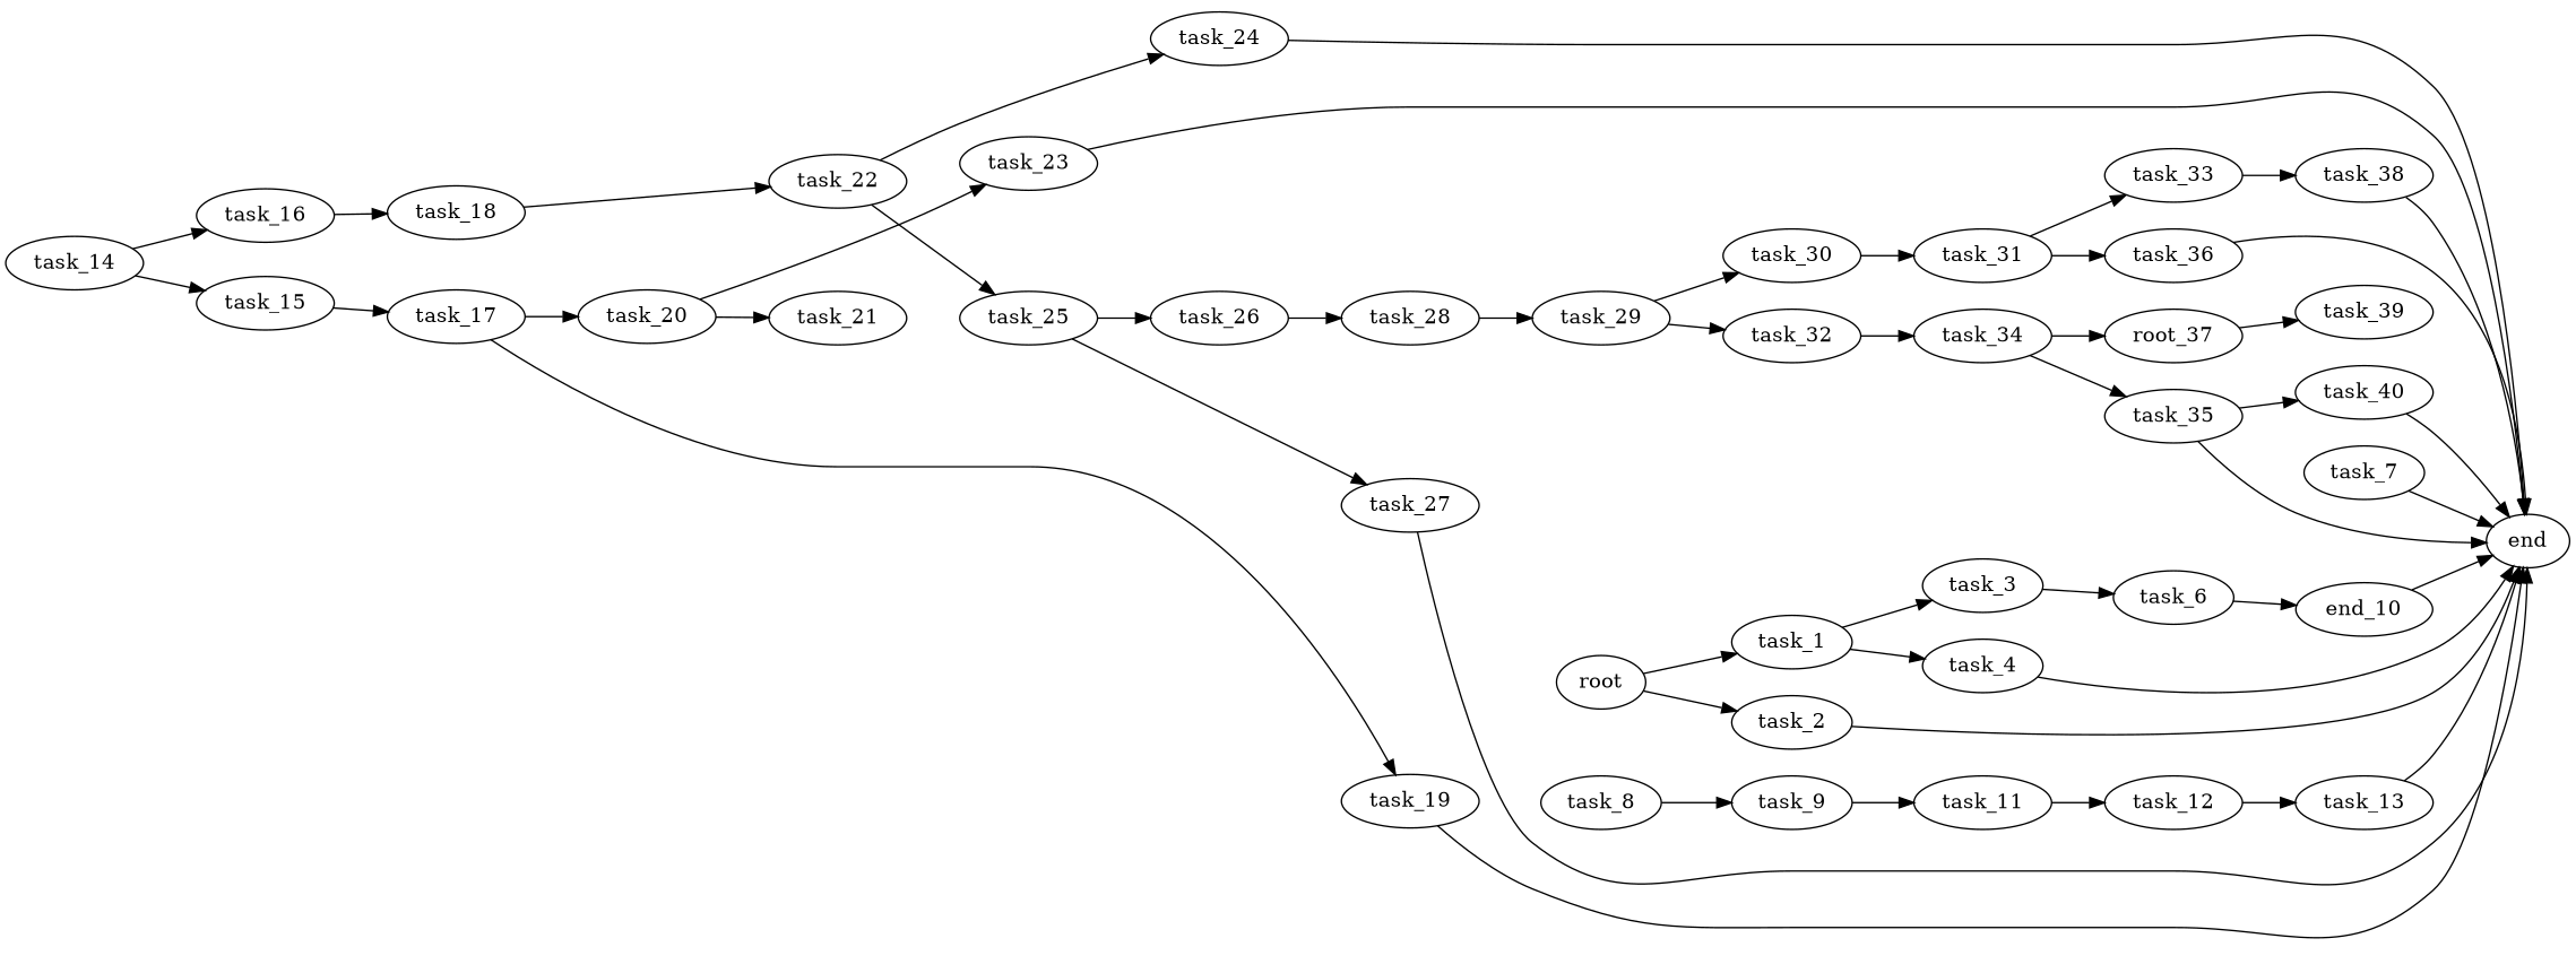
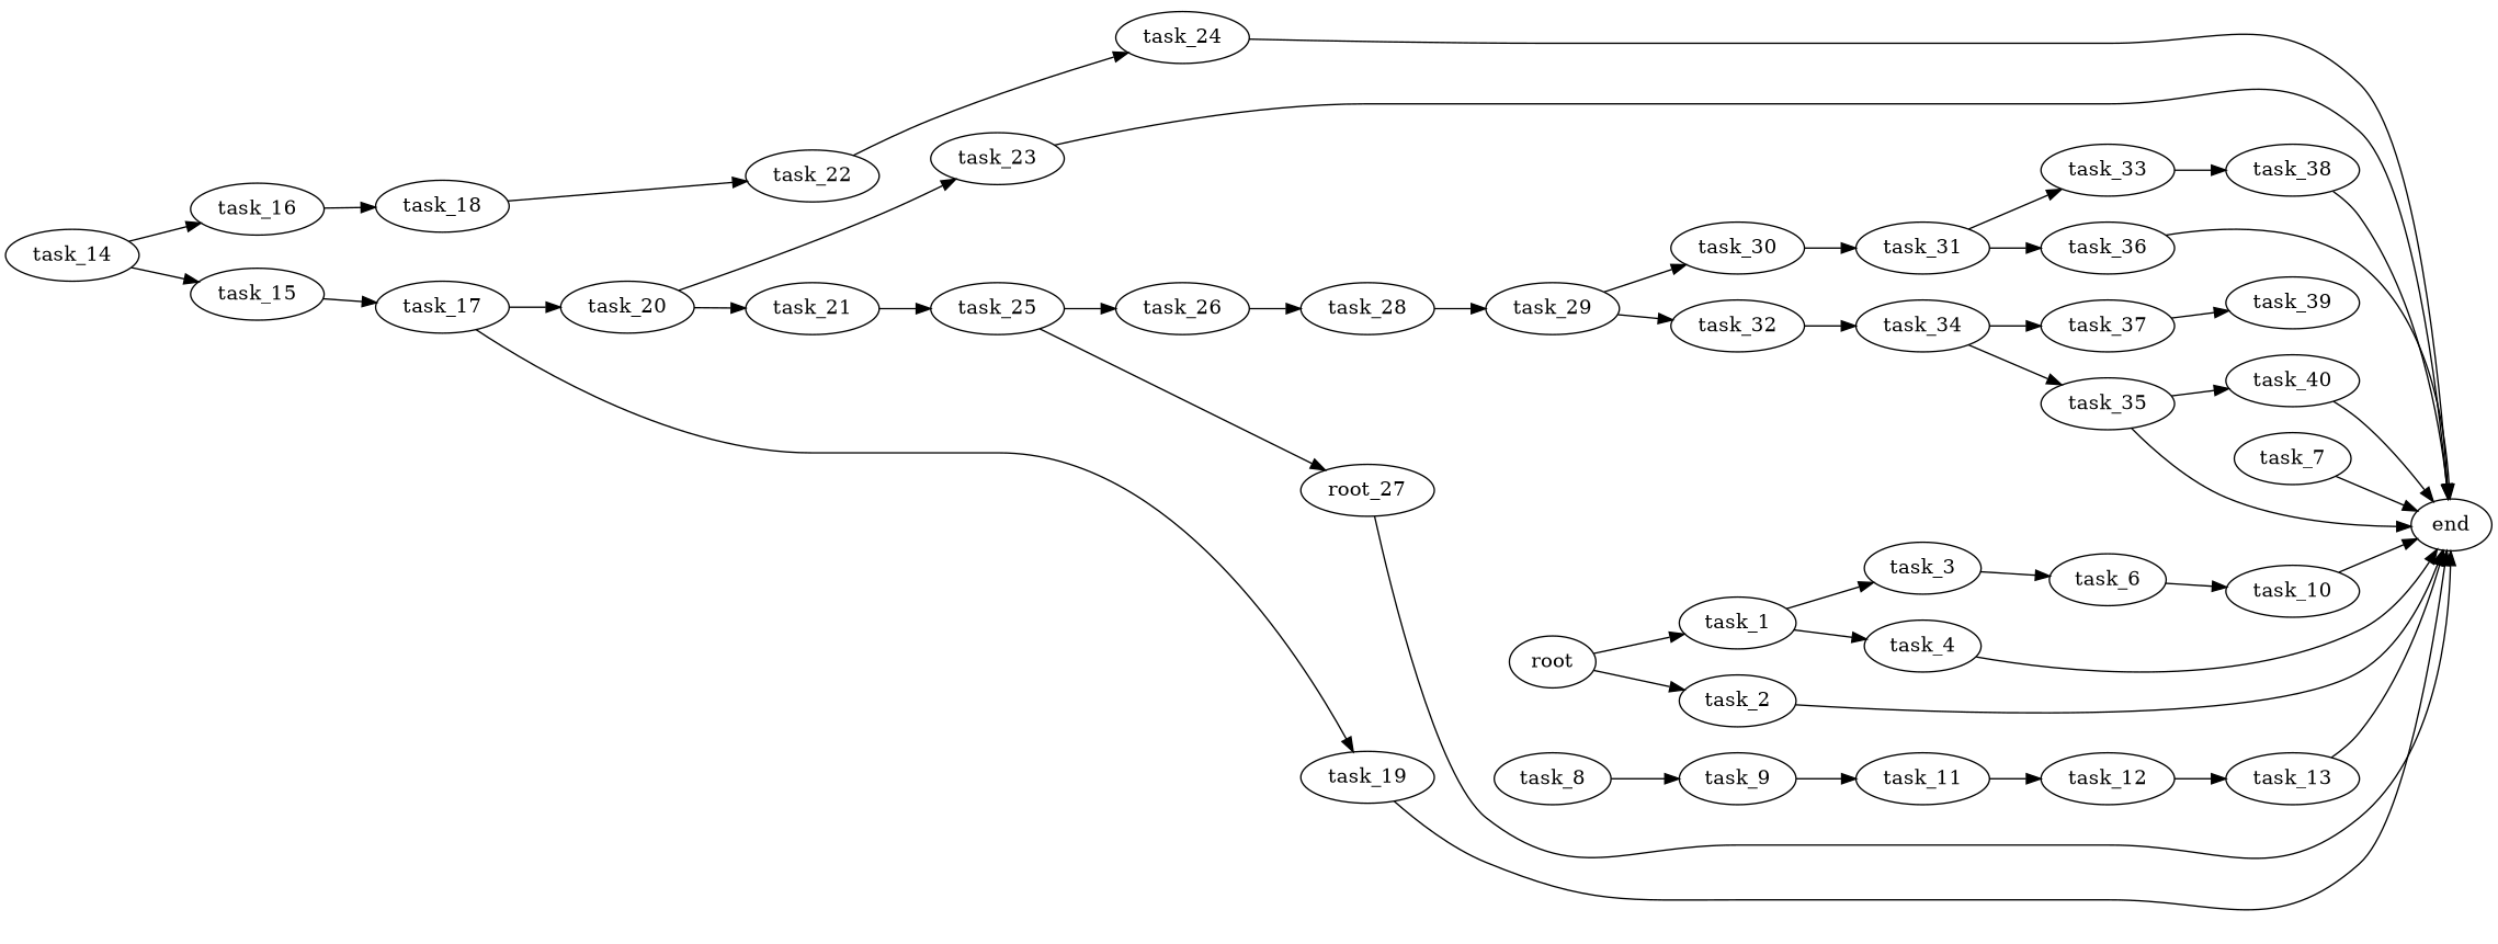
  digraph {
    rankdir=LR
    root
    task_1
    task_2
    task_3
    task_4
    end
    task_6
-   task_10 [label=end_10]
+   task_10
    task_7
    task_8
    task_9
    task_11
    task_12
    task_13
    task_14
    task_15
    task_16
    task_17
    task_18
    task_19
    task_20
    task_22
    task_21
    task_23
    task_24
    task_25
    task_26
-   task_27
+   task_27 [label=root_27]
    task_28
    task_29
    task_30
    task_32
    task_31
    task_34
    task_33
    task_36
    task_38
    task_35
-   task_37 [label=root_37]
+   task_37
    task_40
    task_39
    root -> task_1
    root -> task_2
    task_1 -> task_3
    task_1 -> task_4
    task_2 -> end
    task_3 -> task_6
    task_4 -> end
    task_6 -> task_10
    task_10 -> end
    task_7 -> end
    task_8 -> task_9
    task_9 -> task_11
    task_11 -> task_12
    task_12 -> task_13
    task_13 -> end
    task_14 -> task_15
    task_14 -> task_16
    task_15 -> task_17
    task_16 -> task_18
    task_17 -> task_19
    task_17 -> task_20
    task_18 -> task_22
    task_19 -> end
    task_20 -> task_21
    task_20 -> task_23
    task_22 -> task_24
-   task_22 -> task_25
+   task_21 -> task_25
    task_23 -> end
    task_24 -> end
    task_25 -> task_26
    task_25 -> task_27
    task_26 -> task_28
    task_27 -> end
    task_28 -> task_29
    task_29 -> task_30
    task_29 -> task_32
    task_30 -> task_31
    task_32 -> task_34
    task_31 -> task_33
    task_31 -> task_36
    task_34 -> task_35
    task_34 -> task_37
    task_33 -> task_38
    task_36 -> end
    task_38 -> end
    task_35 -> end
    task_35 -> task_40
    task_37 -> task_39
    task_40 -> end
  }
